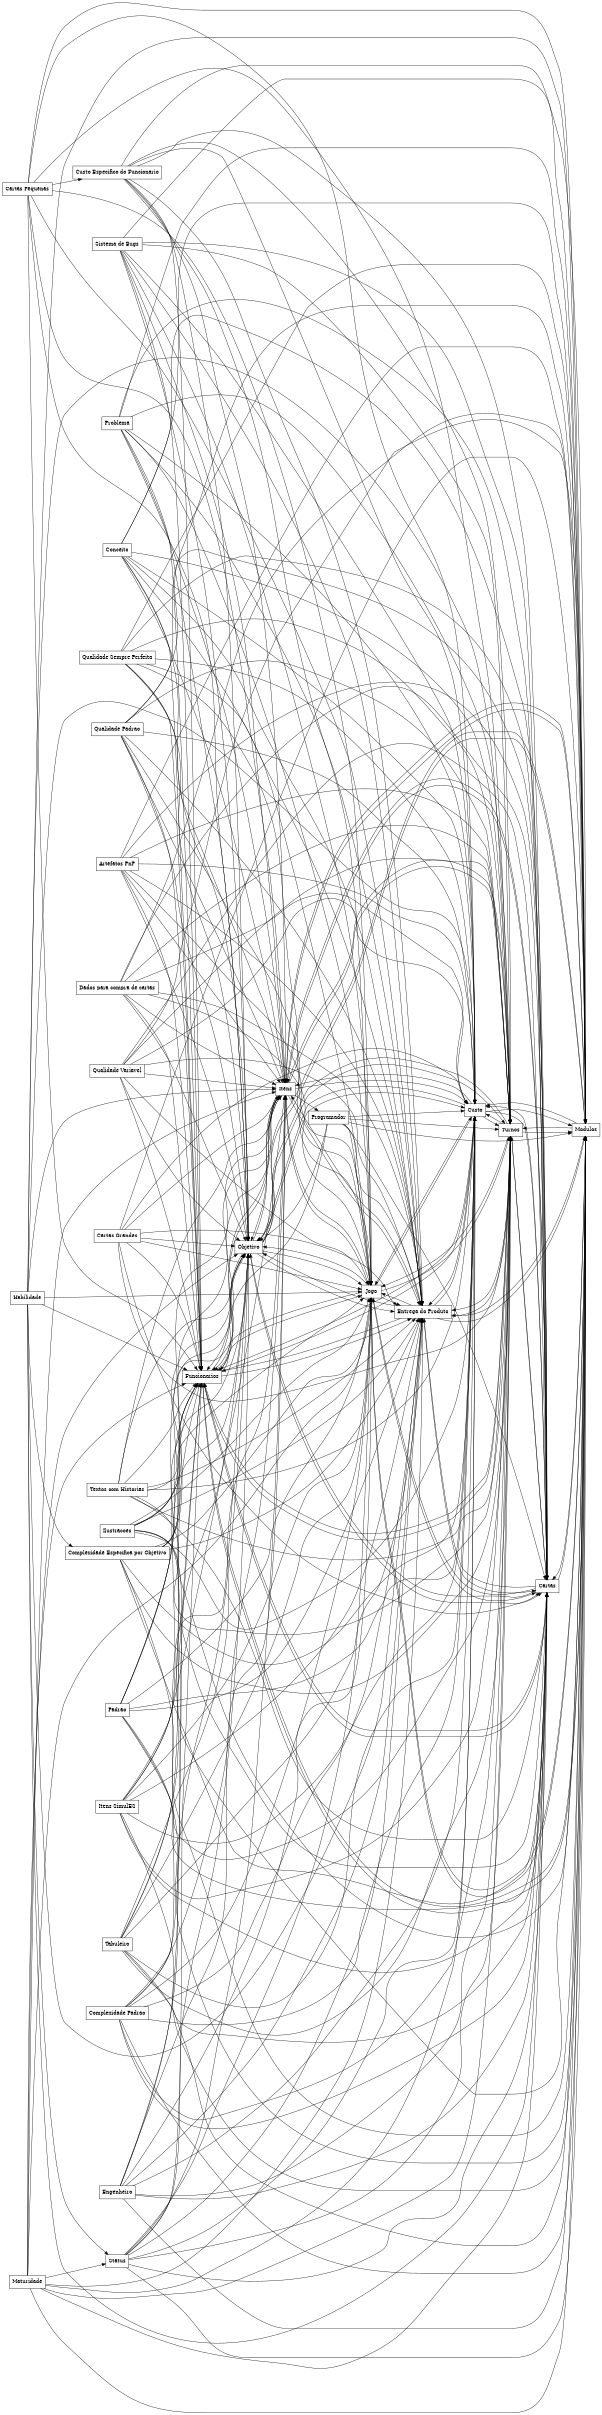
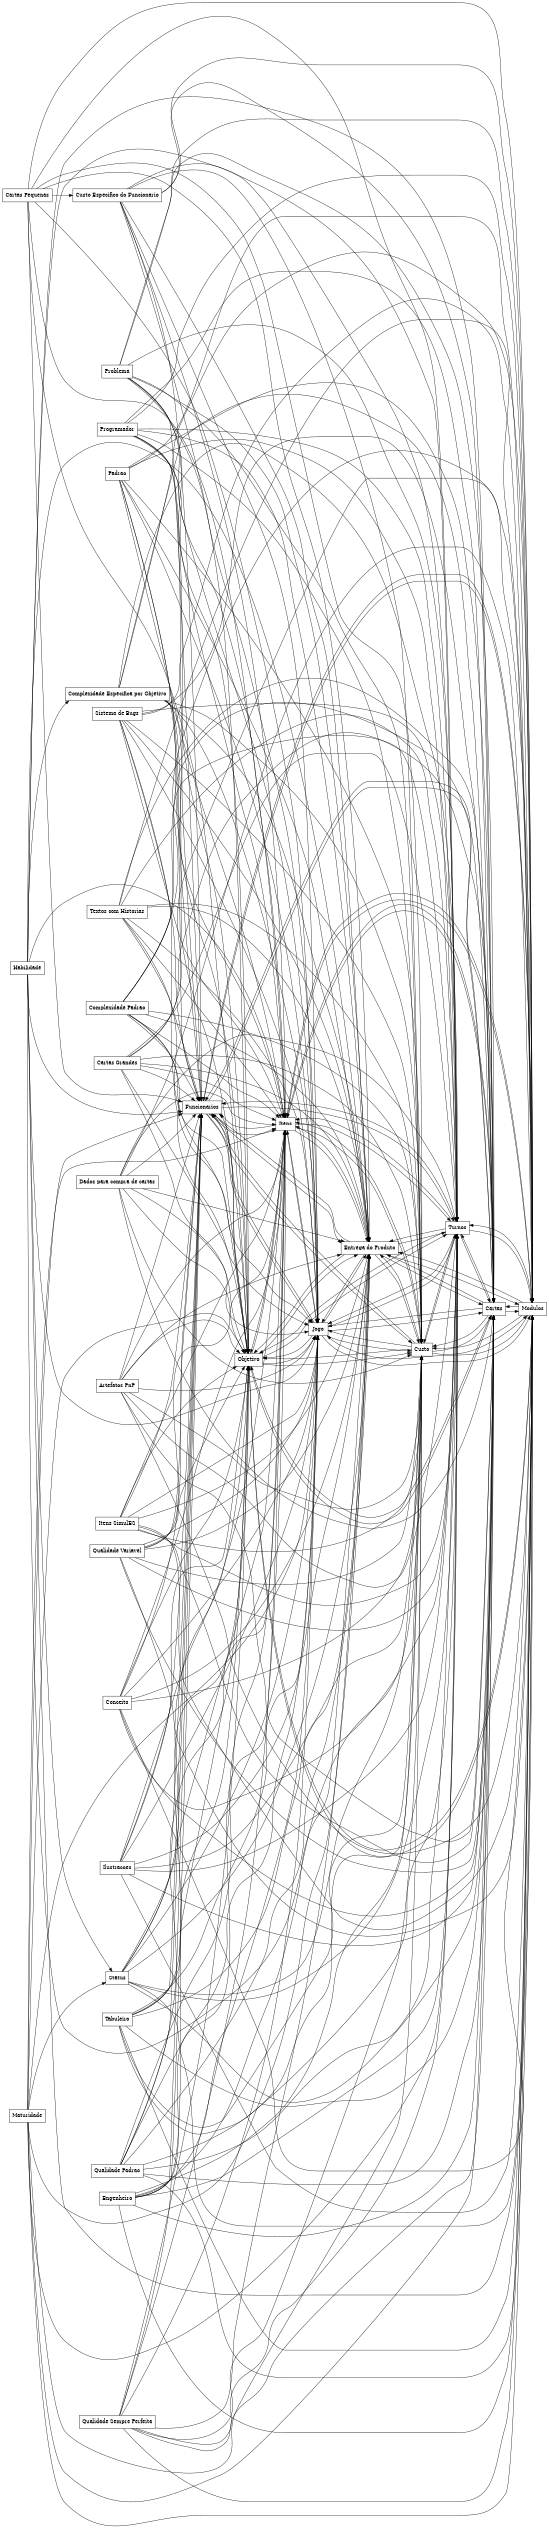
  digraph {
    rankdir=LR
    node [shape=box]
    edge [arrowhead=normal]
    n1 [label="Sistema de Bugs"]
    n2 [label=Funcionarios]
    n3 [label=Objetivo]
    n4 [label=Modulos]
    n5 [label=Cartas]
    n6 [label=Turnos]
    n7 [label=Custo]
    n8 [label="Entrega do Produto"]
    n9 [label=Jogo]
    n10 [label=Itens]
    n11 [label="Custo Especifico do Funcionario"]
    n12 [label="Cartas Grandes"]
    n13 [label=Padrao]
    n14 [label="Itens SimulES"]
    n15 [label=Tabuleiro]
    n16 [label="Complexidade Padrao"]
    n17 [label=Problema]
    n18 [label="Qualidade Padrao"]
    n19 [label="Artefatos PnP"]
    n20 [label=Habilidade]
    n21 [label=Status]
    n22 [label="Complexidade Especifica por Objetivo"]
    n23 [label="Dados para compra de cartas"]
    n24 [label=Engenheiro]
    n25 [label=Programador]
    n26 [label=Conceito]
    n27 [label=Ilustracoes]
    n28 [label="Qualidade Variavel"]
    n29 [label="Textos com Historias"]
    n30 [label="Cartas Pequenas"]
    n31 [label="Qualidade Sempre Perfeita"]
    n32 [label=Maturidade]
    n1 -> n2
    n1 -> n3
    n1 -> n4
    n1 -> n5
    n1 -> n6
    n1 -> n7
    n1 -> n8
    n1 -> n9
    n1 -> n10
    n2 -> n3
    n2 -> n4
    n2 -> n5
    n2 -> n6
    n2 -> n7
    n2 -> n8
    n2 -> n9
    n2 -> n10
    n3 -> n2
    n3 -> n4
    n3 -> n5
    n3 -> n6
    n3 -> n7
    n3 -> n8
    n3 -> n9
    n3 -> n10
    n4 -> n2
    n4 -> n3
    n4 -> n5
    n4 -> n6
    n4 -> n7
    n4 -> n8
    n4 -> n9
    n4 -> n10
    n5 -> n2
    n5 -> n3
    n5 -> n4
    n5 -> n6
    n5 -> n7
    n5 -> n8
    n5 -> n9
    n5 -> n10
    n6 -> n2
    n6 -> n3
    n6 -> n4
    n6 -> n5
    n6 -> n7
    n6 -> n8
    n6 -> n9
    n6 -> n10
    n7 -> n2
    n7 -> n3
    n7 -> n4
    n7 -> n5
    n7 -> n6
    n7 -> n8
    n7 -> n9
    n7 -> n10
    n8 -> n2
    n8 -> n3
    n8 -> n4
    n8 -> n5
    n8 -> n6
    n8 -> n7
    n8 -> n9
    n8 -> n10
    n9 -> n2
    n9 -> n3
    n9 -> n4
    n9 -> n5
    n9 -> n6
    n9 -> n7
    n9 -> n8
    n9 -> n10
    n10 -> n2
    n10 -> n3
    n10 -> n4
    n10 -> n5
    n10 -> n6
    n10 -> n7
    n10 -> n8
    n10 -> n9
    n11 -> n2
    n11 -> n3
    n11 -> n4
    n11 -> n5
    n11 -> n6
    n11 -> n7
    n11 -> n8
    n11 -> n9
    n11 -> n10
    n12 -> n2
    n12 -> n3
    n12 -> n4
    n12 -> n5
    n12 -> n6
    n12 -> n7
    n12 -> n8
    n12 -> n9
    n12 -> n10
    n13 -> n2
    n13 -> n3
    n13 -> n4
    n13 -> n5
    n13 -> n6
    n13 -> n7
    n13 -> n8
    n13 -> n9
    n13 -> n10
    n14 -> n2
    n14 -> n3
    n14 -> n4
    n14 -> n5
    n14 -> n6
    n14 -> n7
    n14 -> n8
    n14 -> n9
    n14 -> n10
    n15 -> n2
    n15 -> n3
    n15 -> n4
    n15 -> n5
    n15 -> n6
    n15 -> n7
    n15 -> n8
    n15 -> n9
    n15 -> n10
    n16 -> n2
    n16 -> n3
    n16 -> n4
    n16 -> n5
    n16 -> n6
    n16 -> n7
    n16 -> n8
    n16 -> n9
    n16 -> n10
    n17 -> n2
    n17 -> n3
    n17 -> n4
    n17 -> n5
    n17 -> n6
    n17 -> n7
    n17 -> n8
    n17 -> n9
    n17 -> n10
    n18 -> n2
    n18 -> n3
    n18 -> n4
    n18 -> n5
    n18 -> n6
    n18 -> n7
    n18 -> n8
    n18 -> n9
    n18 -> n10
    n19 -> n2
    n19 -> n3
    n19 -> n4
    n19 -> n5
    n19 -> n6
    n19 -> n7
    n19 -> n8
    n19 -> n9
    n19 -> n10
    n20 -> n2
    n20 -> n4
    n20 -> n5
    n20 -> n6
    n20 -> n7
    n20 -> n8
    n20 -> n9
    n20 -> n10
    n20 -> n21
    n20 -> n22
    n21 -> n2
    n21 -> n3
    n21 -> n4
    n21 -> n5
    n21 -> n6
    n21 -> n7
    n21 -> n8
    n21 -> n9
    n21 -> n10
    n22 -> n2
    n22 -> n3
    n22 -> n4
    n22 -> n5
    n22 -> n6
    n22 -> n7
    n22 -> n8
    n22 -> n9
    n22 -> n10
    n23 -> n2
    n23 -> n3
    n23 -> n4
    n23 -> n5
    n23 -> n6
    n23 -> n7
    n23 -> n8
    n23 -> n9
    n23 -> n10
    n24 -> n2
    n24 -> n3
    n24 -> n4
    n24 -> n5
    n24 -> n6
    n24 -> n7
    n24 -> n8
    n24 -> n9
    n24 -> n10
    n25 -> n2
    n25 -> n3
    n25 -> n4
    n25 -> n5
    n25 -> n6
    n25 -> n7
    n25 -> n8
    n25 -> n9
-   n10 -> n25
+   n25 -> n10
    n26 -> n2
    n26 -> n3
    n26 -> n4
    n26 -> n5
    n26 -> n6
    n26 -> n7
    n26 -> n8
    n26 -> n9
    n26 -> n10
    n27 -> n2
    n27 -> n3
    n27 -> n4
    n27 -> n5
    n27 -> n6
    n27 -> n7
    n27 -> n8
    n27 -> n9
    n27 -> n10
    n28 -> n2
    n28 -> n3
    n28 -> n4
    n28 -> n5
    n28 -> n6
    n28 -> n7
    n28 -> n8
    n28 -> n9
    n28 -> n10
    n29 -> n2
    n29 -> n3
    n29 -> n4
    n29 -> n5
    n29 -> n6
    n29 -> n7
    n29 -> n8
    n29 -> n9
    n29 -> n10
    n30 -> n2
    n30 -> n3
    n30 -> n4
    n30 -> n6
    n30 -> n7
    n30 -> n8
    n30 -> n9
    n30 -> n10
    n30 -> n11
    n31 -> n2
    n31 -> n3
    n31 -> n4
    n31 -> n5
    n31 -> n6
    n31 -> n7
    n31 -> n8
    n31 -> n9
    n31 -> n10
    n32 -> n2
    n32 -> n3
    n32 -> n4
    n32 -> n5
    n32 -> n6
    n32 -> n7
    n32 -> n8
    n32 -> n9
    n32 -> n10
    n32 -> n21
  }
